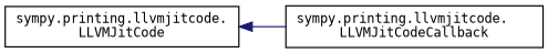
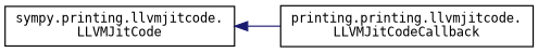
  digraph {
    rankdir=LR
    fontname="DejaVu Sans Mono"
    node [color=black fillcolor=white fontname="DejaVu Sans Mono" fontsize=10 shape=record style=filled]
    n1 [height=0.2 label="sympy.printing.llvmjitcode.\lLLVMJitCode" width=0.4]
-   n2 [height=0.2 label="sympy.printing.llvmjitcode.\lLLVMJitCodeCallback" width=0.4]
+   n2 [height=0.2 label="printing.printing.llvmjitcode.\lLLVMJitCodeCallback" width=0.4]
    n1 -> n2 [color=midnightblue dir=back fontname="DejaVu Sans Mono" fontsize=10 labelfontname=Helvetica labelfontsize=10 style=solid]
  }
